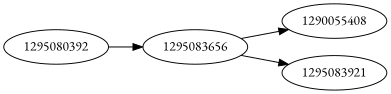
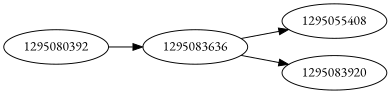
  strict digraph {
    fontname="EB Garamond"
    rankdir=LR
    node [fontname="EB Garamond"]
    edge [fontname="EB Garamond"]
    n1 [label=1295080392]
-   1295083656
-   1295055408 [label=1290055408]
-   1295083920 [label=1295083921]
+   1295083656 [label=1295083636]
+   1295055408
+   1295083920
    n1 -> 1295083656
    1295083656 -> 1295055408
    1295083656 -> 1295083920
  }
